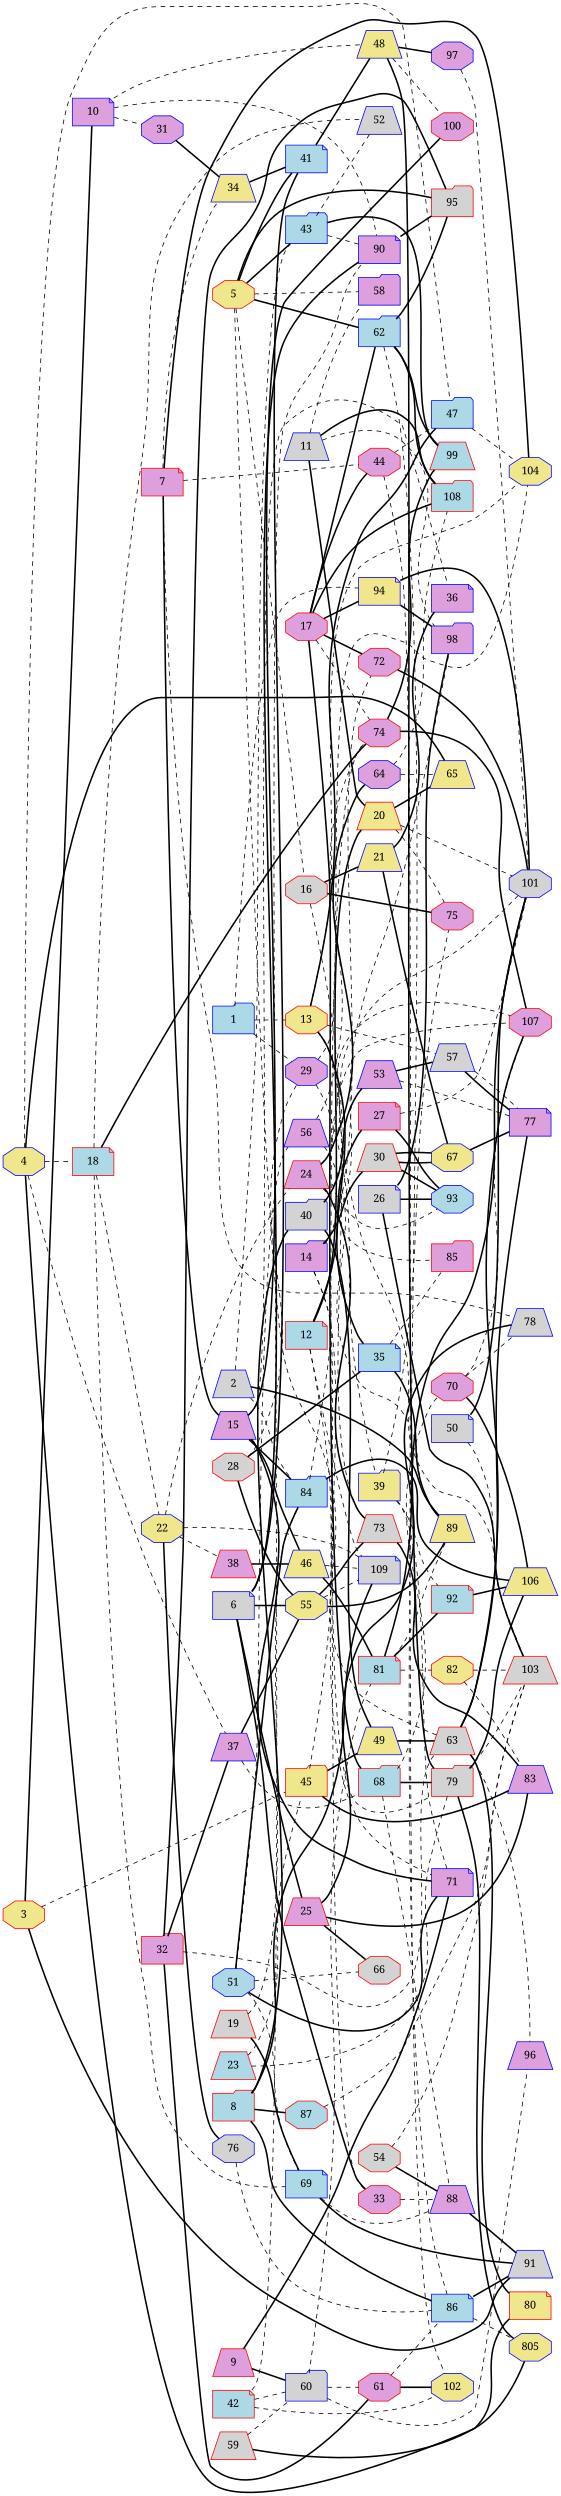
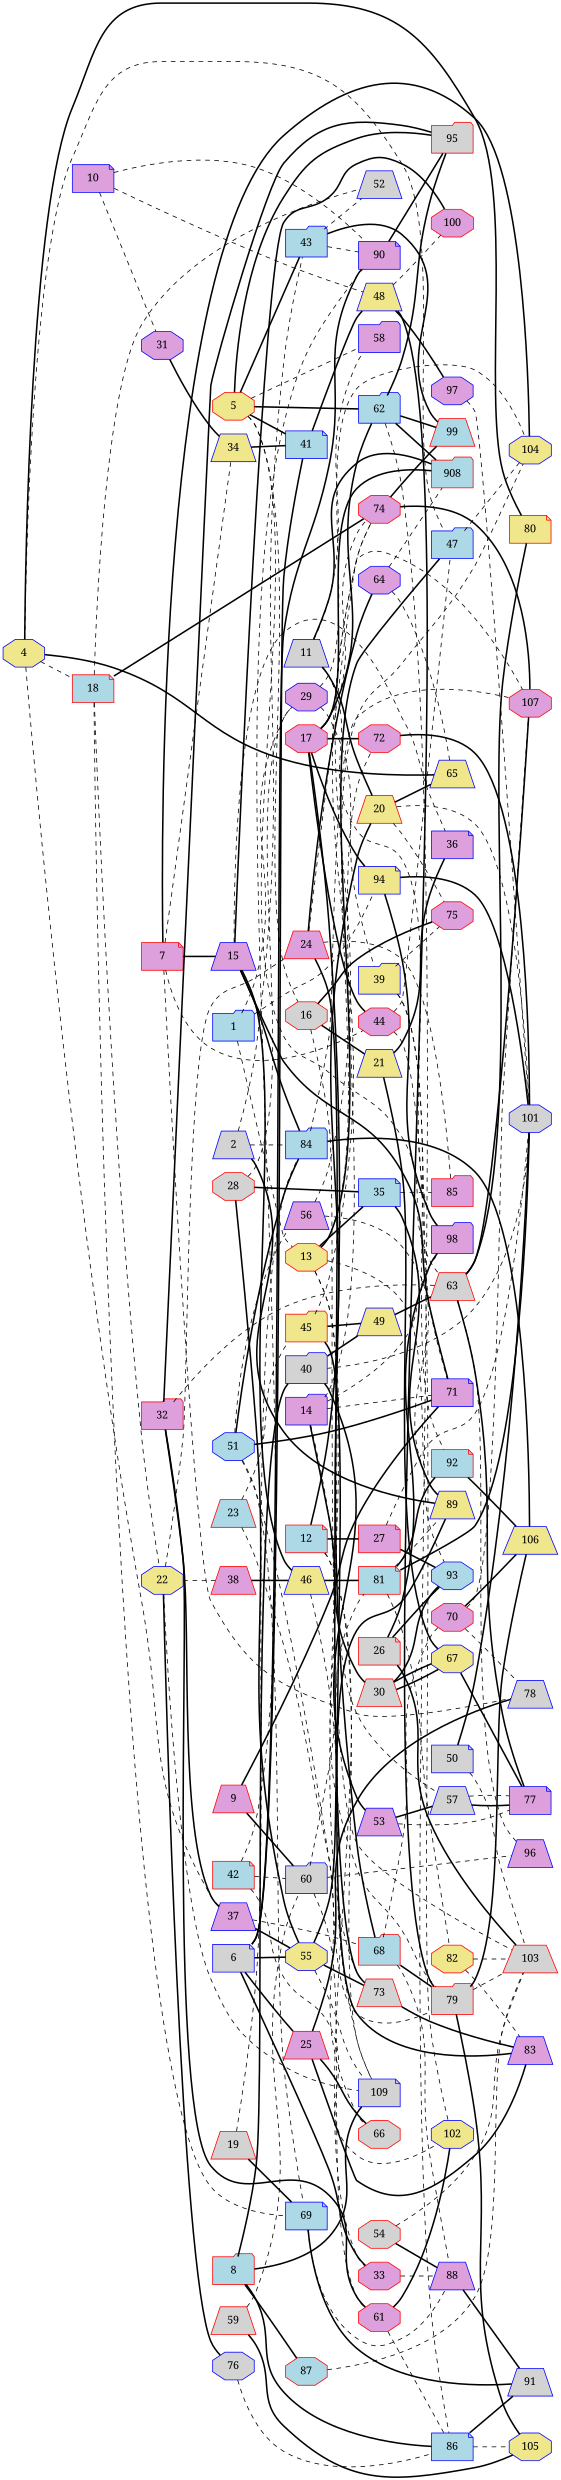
  graph {
    fontname="Noto Serif"
    rankdir=LR
    node [color=blue fillcolor=plum fontname="Noto Serif" shape=octagon style=filled]
    edge [fontname="Noto Serif" style=bold]
    1 [fillcolor=lightblue shape=folder]
    13 [color=red fillcolor=khaki]
    29
    94 [fillcolor=khaki shape=note]
    47 [fillcolor=lightblue shape=folder]
    104 [fillcolor=khaki]
    35 [fillcolor=lightblue shape=note]
    57 [fillcolor=lightgrey shape=trapezium]
    73 [color=red fillcolor=lightgrey shape=trapezium]
    93 [fillcolor=lightblue]
    39 [fillcolor=khaki shape=folder]
    98 [shape=folder]
    101 [fillcolor=lightgrey]
    2 [fillcolor=lightgrey shape=trapezium]
    43 [fillcolor=lightblue shape=folder]
    84 [fillcolor=lightblue shape=folder]
    89 [fillcolor=khaki shape=trapezium]
    90 [shape=note]
    52 [fillcolor=lightgrey shape=trapezium]
    99 [color=red fillcolor=lightblue shape=trapezium]
    107 [color=red]
    106 [fillcolor=khaki shape=trapezium]
-   3 [color=red fillcolor=khaki]
    10 [shape=note]
    45 [color=red fillcolor=khaki shape=folder]
    91 [fillcolor=lightgrey shape=trapezium]
    31
    48 [fillcolor=khaki shape=trapezium]
    74 [color=red]
    83 [shape=trapezium]
    49 [fillcolor=khaki shape=trapezium]
    4 [fillcolor=khaki]
    18 [color=red fillcolor=lightblue shape=note]
    37 [shape=trapezium]
    65 [fillcolor=khaki shape=trapezium]
    80 [color=red fillcolor=khaki shape=note]
    22 [fillcolor=khaki]
    69 [fillcolor=lightblue shape=note]
    55 [fillcolor=khaki]
    68 [color=red fillcolor=lightblue shape=folder]
    5 [color=red fillcolor=khaki]
    16 [color=red fillcolor=lightgrey]
    41 [fillcolor=lightblue shape=note]
    58 [shape=folder]
    62 [fillcolor=lightblue shape=folder]
    63 [color=red fillcolor=lightgrey shape=trapezium]
    95 [color=red fillcolor=lightgrey shape=folder]
    21 [fillcolor=khaki shape=trapezium]
    75 [color=red]
    103 [color=red fillcolor=lightgrey shape=trapezium]
    86 [fillcolor=lightblue shape=note]
-   108 [color=red fillcolor=lightblue shape=folder]
+   108 [color=red fillcolor=lightblue shape=folder label=908]
    77 [shape=note]
    96 [shape=trapezium]
    6 [fillcolor=lightgrey shape=note]
    25 [color=red shape=trapezium]
    33 [color=red]
    78 [fillcolor=lightgrey shape=trapezium]
    66 [color=red fillcolor=lightgrey]
    88 [shape=trapezium]
    109 [fillcolor=lightgrey shape=note]
    7 [color=red shape=note]
    15 [shape=trapezium]
    34 [fillcolor=khaki shape=trapezium]
    44 [color=red]
    71 [shape=note]
    36 [shape=note]
    46 [fillcolor=khaki shape=trapezium]
    100 [color=red]
    102 [fillcolor=khaki]
    8 [color=red fillcolor=lightblue shape=folder]
    40 [fillcolor=lightgrey shape=folder]
    87 [color=red fillcolor=lightblue]
    53 [shape=trapezium]
-   105 [fillcolor=khaki label=805]
+   105 [fillcolor=khaki]
    9 [color=red shape=trapezium]
    60 [fillcolor=lightgrey shape=folder]
    61 [color=red]
    81 [color=red fillcolor=lightblue shape=note]
    79 [color=red fillcolor=lightgrey shape=folder]
    97
    11 [fillcolor=lightgrey shape=trapezium]
    20 [color=red fillcolor=khaki shape=trapezium]
    12 [color=red fillcolor=lightblue shape=note]
    27 [color=red shape=note]
    85 [color=red shape=folder]
    14 [shape=folder]
    30 [color=red fillcolor=lightgrey shape=trapezium]
    72 [color=red]
    67 [fillcolor=khaki]
    17 [color=red]
    70 [color=red]
    24 [color=red shape=trapezium]
    38 [color=red shape=trapezium]
    76 [fillcolor=lightgrey]
    19 [color=red fillcolor=lightgrey shape=trapezium]
    64
    23 [color=red fillcolor=lightblue shape=trapezium]
-   26 [fillcolor=lightgrey shape=note]
+   26 [color=red fillcolor=lightgrey shape=note]
    28 [color=red fillcolor=lightgrey]
    92 [color=red fillcolor=lightblue shape=note]
    32 [color=red shape=folder]
    42 [color=red fillcolor=lightblue shape=note]
    82 [color=red fillcolor=khaki]
    50 [fillcolor=lightgrey shape=note]
    51 [fillcolor=lightblue]
    56 [shape=trapezium]
    54 [color=red fillcolor=lightgrey]
    59 [color=red fillcolor=lightgrey shape=trapezium]
    1 -- 13 [style=dashed]
    1 -- 29 [style=dashed]
    1 -- 94 [style=dashed]
    13 -- 47
    13 -- 104 [style=dashed]
    13 -- 35
    13 -- 57 [style=dashed]
    13 -- 73 [style=dashed]
    13 -- 93 [style=dashed]
    29 -- 104 [style=dashed]
    29 -- 39 [style=dashed]
    94 -- 98
    94 -- 101
    47 -- 104 [style=dashed]
    35 -- 89
    35 -- 85 [style=dashed]
    57 -- 77
    57 -- 77 [style=dashed]
    73 -- 83
    39 -- 75 [style=dashed]
    39 -- 71 [style=dashed]
    39 -- 92 [style=dashed]
    2 -- 43 [style=dashed]
    2 -- 84 [style=dashed]
    2 -- 89
    43 -- 90 [style=dashed]
    43 -- 52 [style=dashed]
    43 -- 99
    84 -- 107 [style=dashed]
    84 -- 106
    90 -- 95
-   3 -- 10
-   3 -- 45 [style=dashed]
-   3 -- 91
    10 -- 90 [style=dashed]
    10 -- 31 [style=dashed]
    10 -- 48 [style=dashed]
    45 -- 74 [style=dashed]
    45 -- 83
    45 -- 49
    31 -- 34
    48 -- 100 [style=dashed]
    48 -- 79
    48 -- 97
    74 -- 99
    74 -- 107
    49 -- 63
    4 -- 47 [style=dashed]
    4 -- 18 [style=dashed]
    4 -- 37 [style=dashed]
    4 -- 65
    4 -- 80
    18 -- 52 [style=dashed]
    18 -- 74
    18 -- 22 [style=dashed]
    18 -- 69 [style=dashed]
    37 -- 55
    37 -- 68 [style=dashed]
    22 -- 109 [style=dashed]
    22 -- 24 [style=dashed]
    22 -- 38 [style=dashed]
    22 -- 76
    69 -- 91
    69 -- 88 [style=dashed]
    55 -- 73
    55 -- 89
    55 -- 109 [style=dashed]
    68 -- 88 [style=dashed]
    68 -- 79
    68 -- 70 [style=dashed]
    5 -- 43
    5 -- 16 [style=dashed]
    5 -- 41
    5 -- 58 [style=dashed]
    5 -- 62
    5 -- 63 [style=dashed]
    5 -- 95
    16 -- 21
    16 -- 75
    16 -- 103 [style=dashed]
    41 -- 48
    62 -- 99
    62 -- 95
    62 -- 86 [style=dashed]
    62 -- 108
    63 -- 107
    63 -- 80
    63 -- 77
    63 -- 96 [style=dashed]
    21 -- 36
    21 -- 67
    86 -- 91
    86 -- 105 [style=dashed]
    6 -- 90
    6 -- 55
    6 -- 41
    6 -- 25
    6 -- 33
    25 -- 83
    25 -- 78
    25 -- 66
    33 -- 88 [style=dashed]
    88 -- 91
    7 -- 104
    7 -- 78 [style=dashed]
    7 -- 15
    7 -- 34 [style=dashed]
    7 -- 44 [style=dashed]
    15 -- 84
    15 -- 71
    15 -- 36 [style=dashed]
    15 -- 46
    15 -- 100
    34 -- 41
    44 -- 47 [style=dashed]
    44 -- 102 [style=dashed]
    46 -- 109 [style=dashed]
    46 -- 81
    8 -- 86
    8 -- 109
    8 -- 40
    8 -- 87
    40 -- 101 [style=dashed]
    40 -- 49
    40 -- 53
    87 -- 103 [style=dashed]
    53 -- 57
    53 -- 77 [style=dashed]
    9 -- 71
    9 -- 60
    60 -- 96 [style=dashed]
    60 -- 61 [style=dashed]
    60 -- 81 [style=dashed]
    61 -- 86 [style=dashed]
    61 -- 102
    81 -- 101
    81 -- 89 [style=dashed]
    81 -- 92
    81 -- 82 [style=dashed]
    79 -- 106
    79 -- 103 [style=dashed]
    79 -- 105
    97 -- 101 [style=dashed]
    11 -- 98 [style=dashed]
    11 -- 58 [style=dashed]
    11 -- 108
    11 -- 20
    20 -- 101 [style=dashed]
    20 -- 65
    20 -- 75 [style=dashed]
    12 -- 33 [style=dashed]
    12 -- 109 [style=dashed]
    12 -- 20
    12 -- 27
    27 -- 93
    27 -- 101 [style=dashed]
    14 -- 98 [style=dashed]
    14 -- 71 [style=dashed]
    14 -- 79 [style=dashed]
    14 -- 30
    14 -- 72 [style=dashed]
    30 -- 93
    30 -- 67
    30 -- 67
    72 -- 101
    67 -- 77
    17 -- 94
    17 -- 74 [style=dashed]
    17 -- 68
    17 -- 62
    17 -- 108
    17 -- 44
    17 -- 72
    70 -- 107 [style=dashed]
    70 -- 106
    70 -- 78 [style=dashed]
    24 -- 73
    24 -- 107 [style=dashed]
    24 -- 85 [style=dashed]
    24 -- 64
    38 -- 46
    76 -- 86 [style=dashed]
    19 -- 84 [style=dashed]
    19 -- 69
    64 -- 65 [style=dashed]
    64 -- 108 [style=dashed]
    23 -- 45 [style=dashed]
    23 -- 79 [style=dashed]
    26 -- 93
    26 -- 98
    26 -- 103
    28 -- 29 [style=dashed]
    28 -- 35
    28 -- 55
    92 -- 106
    32 -- 37
    32 -- 63 [style=dashed]
    32 -- 95
    32 -- 61
    42 -- 90 [style=dashed]
    42 -- 102 [style=dashed]
    42 -- 60 [style=dashed]
    82 -- 83 [style=dashed]
    82 -- 103 [style=dashed]
    50 -- 101
    50 -- 103 [style=dashed]
    51 -- 84
    51 -- 69 [style=dashed]
    51 -- 66 [style=dashed]
    51 -- 71
    51 -- 56 [style=dashed]
    56 -- 89 [style=dashed]
    56 -- 74 [style=dashed]
    54 -- 103 [style=dashed]
    54 -- 88
    59 -- 105
    59 -- 60 [style=dashed]
  }
